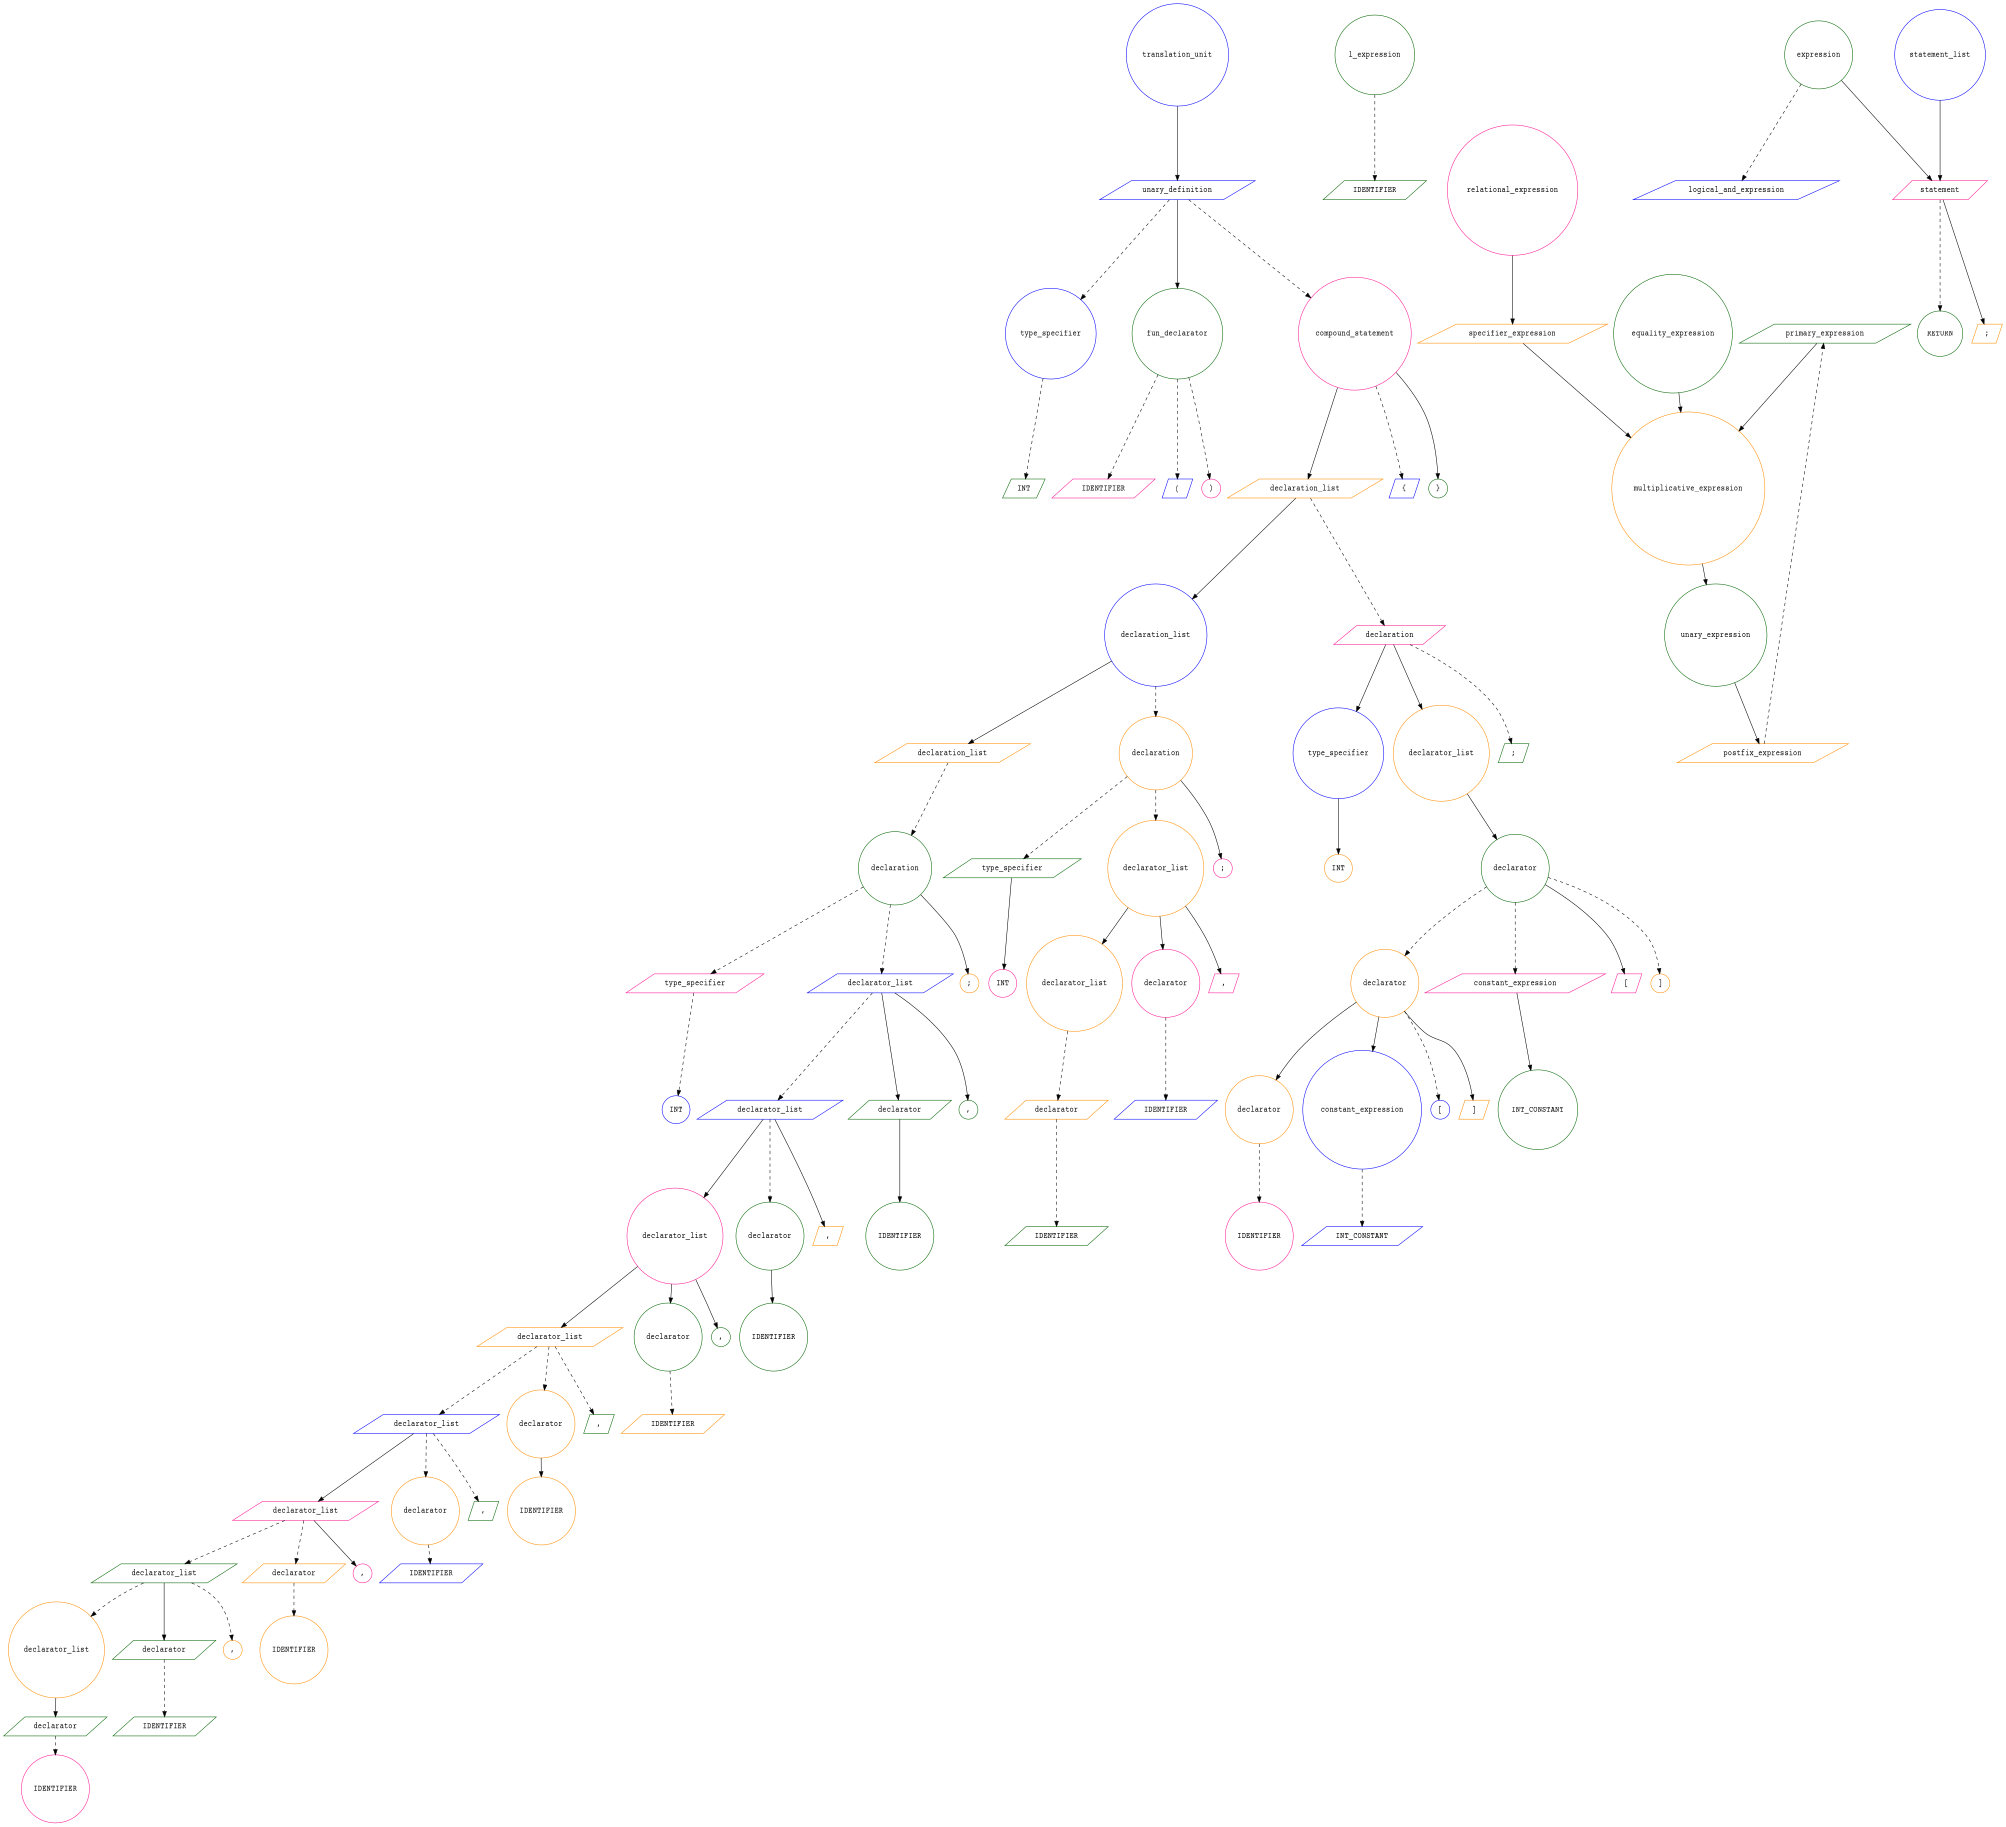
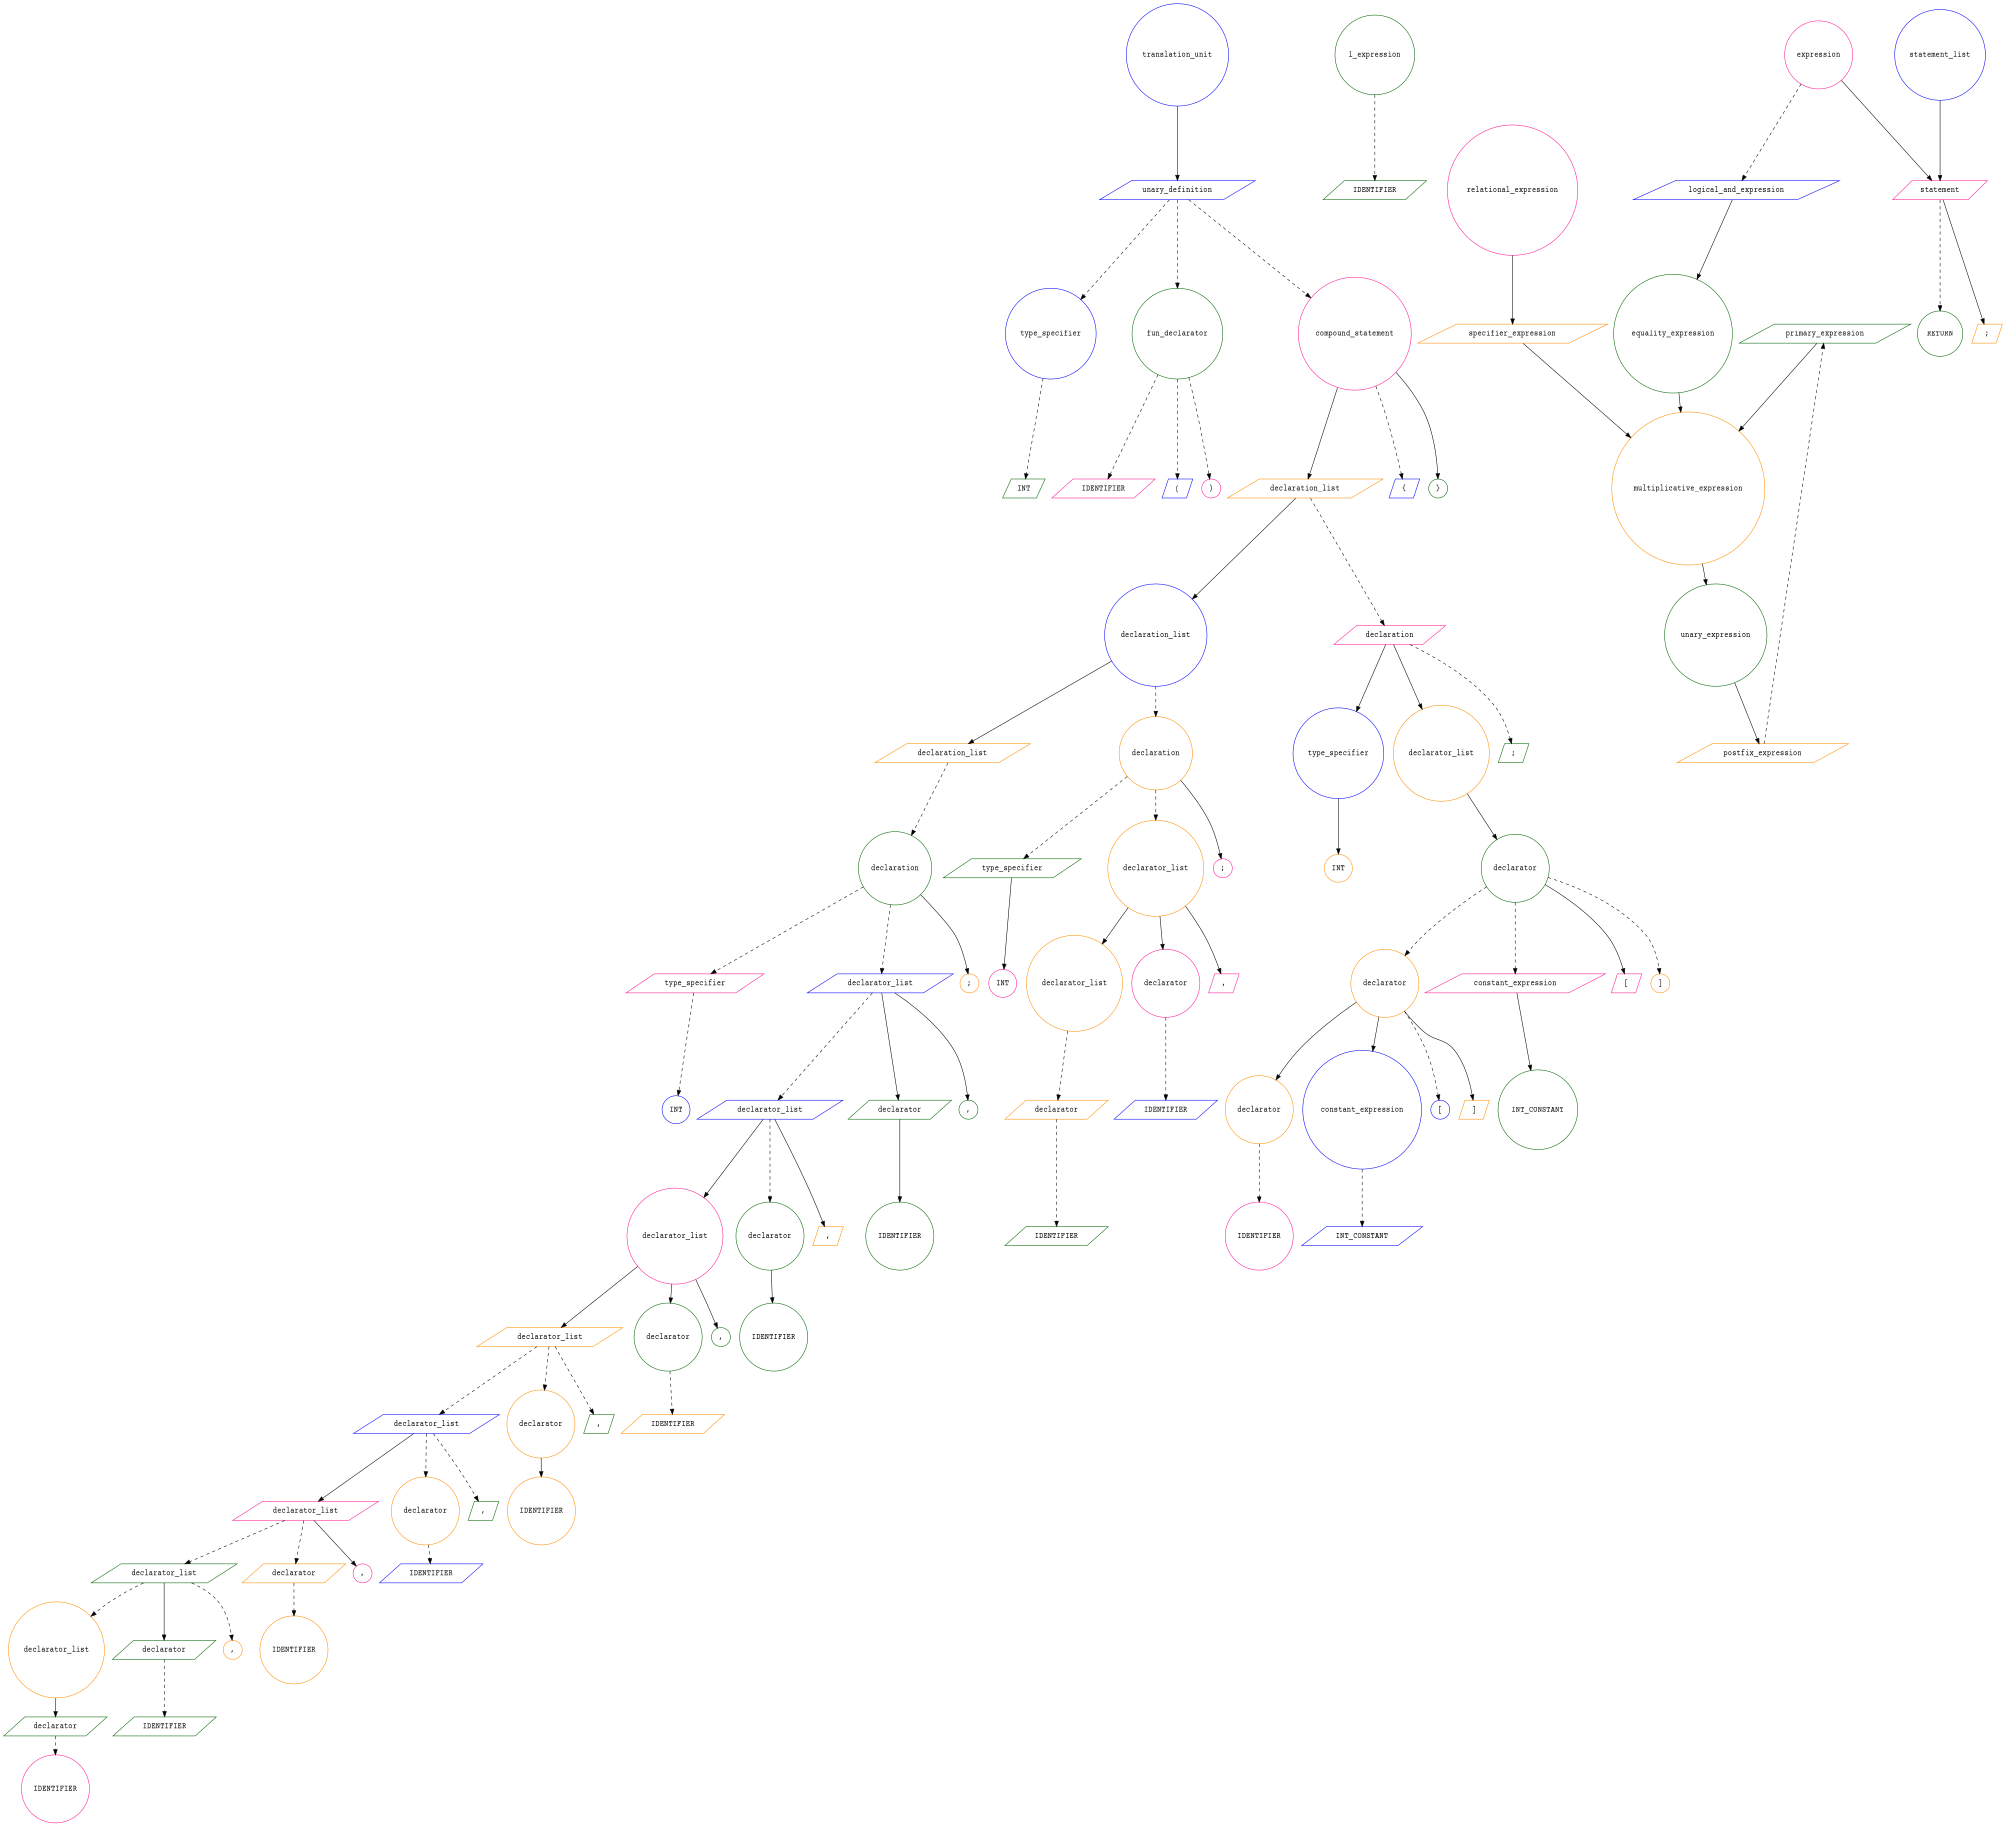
  digraph {
    fontname="Courier Prime"
    ordering=out
    node [color=darkgreen fontname="Courier Prime" shape=circle]
    edge [fontname="Courier Prime" style=dashed]
    n1 [color=blue label=type_specifier]
    n2 [label=INT shape=parallelogram]
    n3 [label=fun_declarator]
    n4 [color=deeppink label=IDENTIFIER shape=parallelogram]
    n5 [color=blue label="(" shape=parallelogram]
    n6 [color=deeppink label=")"]
    n7 [color=deeppink label=type_specifier shape=parallelogram]
    n8 [color=blue label=INT]
    n9 [label=declarator shape=parallelogram]
    n10 [color=deeppink label=IDENTIFIER]
    n11 [color=darkorange label=declarator_list]
    n12 [label=declarator shape=parallelogram]
    n13 [label=IDENTIFIER shape=parallelogram]
    n14 [label=declarator_list shape=parallelogram]
    n15 [color=darkorange label=","]
    n16 [color=darkorange label=declarator shape=parallelogram]
    n17 [color=darkorange label=IDENTIFIER]
    n18 [color=deeppink label=declarator_list shape=parallelogram]
    n19 [color=deeppink label=","]
    n20 [color=darkorange label=declarator]
    n21 [color=blue label=IDENTIFIER shape=parallelogram]
    n22 [color=blue label=declarator_list shape=parallelogram]
    n23 [label="," shape=parallelogram]
    n24 [color=darkorange label=declarator]
    n25 [color=darkorange label=IDENTIFIER]
    n26 [color=darkorange label=declarator_list shape=parallelogram]
    n27 [label="," shape=parallelogram]
    n28 [label=declarator]
    n29 [color=darkorange label=IDENTIFIER shape=parallelogram]
    n30 [color=deeppink label=declarator_list]
    n31 [label=","]
    n32 [label=declarator]
    n33 [label=IDENTIFIER]
    n34 [color=blue label=declarator_list shape=parallelogram]
    n35 [color=darkorange label="," shape=parallelogram]
    n36 [label=declarator shape=parallelogram]
    n37 [label=IDENTIFIER]
    n38 [color=blue label=declarator_list shape=parallelogram]
    n39 [label=","]
    n40 [label=declaration]
    n41 [color=darkorange label=";"]
    n42 [color=darkorange label=declaration_list shape=parallelogram]
    n43 [label=type_specifier shape=parallelogram]
    n44 [color=deeppink label=INT]
    n45 [color=darkorange label=declarator shape=parallelogram]
    n46 [label=IDENTIFIER shape=parallelogram]
    n47 [color=darkorange label=declarator_list]
    n48 [color=deeppink label=declarator]
    n49 [color=blue label=IDENTIFIER shape=parallelogram]
    n50 [color=darkorange label=declarator_list]
    n51 [color=deeppink label="," shape=parallelogram]
    n52 [color=darkorange label=declaration]
    n53 [color=deeppink label=";"]
    n54 [color=blue label=declaration_list]
    n55 [color=blue label=type_specifier]
    n56 [color=darkorange label=INT]
    n57 [color=darkorange label=declarator]
    n58 [color=deeppink label=IDENTIFIER]
    n59 [color=blue label=constant_expression]
    n60 [color=blue label=INT_CONSTANT shape=parallelogram]
    n61 [color=darkorange label=declarator]
    n62 [color=blue label="["]
    n63 [color=darkorange label="]" shape=parallelogram]
    n64 [color=deeppink label=constant_expression shape=parallelogram]
    n65 [label=INT_CONSTANT]
    n66 [label=declarator]
    n67 [color=deeppink label="[" shape=parallelogram]
    n68 [color=darkorange label="]"]
    n69 [color=darkorange label=declarator_list]
    n70 [color=deeppink label=declaration shape=parallelogram]
    n71 [label=";" shape=parallelogram]
    n72 [color=darkorange label=declaration_list shape=parallelogram]
    n73 [label=l_expression]
    n74 [label=IDENTIFIER shape=parallelogram]
    n75 [label=primary_expression shape=parallelogram]
    n76 [color=darkorange label=multiplicative_expression]
    n77 [color=darkorange label=postfix_expression shape=parallelogram]
    n78 [label=unary_expression]
    n79 [color=darkorange label=specifier_expression shape=parallelogram]
    n80 [color=deeppink label=relational_expression]
    n81 [label=equality_expression]
    n82 [color=blue label=logical_and_expression shape=parallelogram]
-   n83 [label=expression]
+   n83 [color=deeppink label=expression]
    n84 [color=deeppink label=statement shape=parallelogram]
    n85 [label=RETURN]
    n86 [color=darkorange label=";" shape=parallelogram]
    n87 [color=blue label=statement_list]
    n88 [color=deeppink label=compound_statement]
    n89 [color=blue label="{" shape=parallelogram]
    n90 [label="}"]
    n91 [color=blue label=unary_definition shape=parallelogram]
    n92 [color=blue label=translation_unit]
    n1 -> n2
    n3 -> n4
    n3 -> n5
    n3 -> n6
    n7 -> n8
    n9 -> n10
    n11 -> n9 [style=solid]
    n12 -> n13
    n14 -> n11
    n14 -> n12 [style=solid]
    n14 -> n15
    n16 -> n17
    n18 -> n14
    n18 -> n16
    n18 -> n19 [style=solid]
    n20 -> n21
    n22 -> n18 [style=solid]
    n22 -> n20
    n22 -> n23
    n24 -> n25 [style=solid]
    n26 -> n22
    n26 -> n24
    n26 -> n27
    n28 -> n29
    n30 -> n26 [style=solid]
    n30 -> n28 [style=solid]
    n30 -> n31 [style=solid]
    n32 -> n33 [style=solid]
    n34 -> n30 [style=solid]
    n34 -> n32
    n34 -> n35 [style=solid]
    n36 -> n37 [style=solid]
    n38 -> n34
    n38 -> n36 [style=solid]
    n38 -> n39 [style=solid]
    n40 -> n7
    n40 -> n38
    n40 -> n41 [style=solid]
    n42 -> n40
    n43 -> n44 [style=solid]
    n45 -> n46
    n47 -> n45
    n48 -> n49
    n50 -> n47 [style=solid]
    n50 -> n48 [style=solid]
    n50 -> n51 [style=solid]
    n52 -> n43
    n52 -> n50
    n52 -> n53 [style=solid]
    n54 -> n42 [style=solid]
    n54 -> n52
    n55 -> n56 [style=solid]
    n57 -> n58
    n59 -> n60
    n61 -> n57 [style=solid]
    n61 -> n59 [style=solid]
    n61 -> n62
    n61 -> n63 [style=solid]
    n64 -> n65 [style=solid]
    n66 -> n61
    n66 -> n64
    n66 -> n67 [style=solid]
    n66 -> n68
    n69 -> n66 [style=solid]
    n70 -> n55 [style=solid]
    n70 -> n69 [style=solid]
    n70 -> n71
    n72 -> n54 [style=solid]
    n72 -> n70
    n73 -> n74
    n75 -> n76 [style=solid]
    n76 -> n78 [style=solid]
    n77 -> n75
    n78 -> n77 [style=solid]
    n79 -> n76 [style=solid]
    n80 -> n79 [style=solid]
    n81 -> n76 [style=solid]
+   n82 -> n81 [style=solid]
    n83 -> n82
    n83 -> n84 [style=solid]
    n84 -> n85
    n84 -> n86 [style=solid]
    n87 -> n84 [style=solid]
    n88 -> n72 [style=solid]
    n88 -> n89
    n88 -> n90 [style=solid]
    n91 -> n1
-   n91 -> n3 [style=solid]
+   n91 -> n3
    n91 -> n88
    n92 -> n91 [style=solid]
  }
